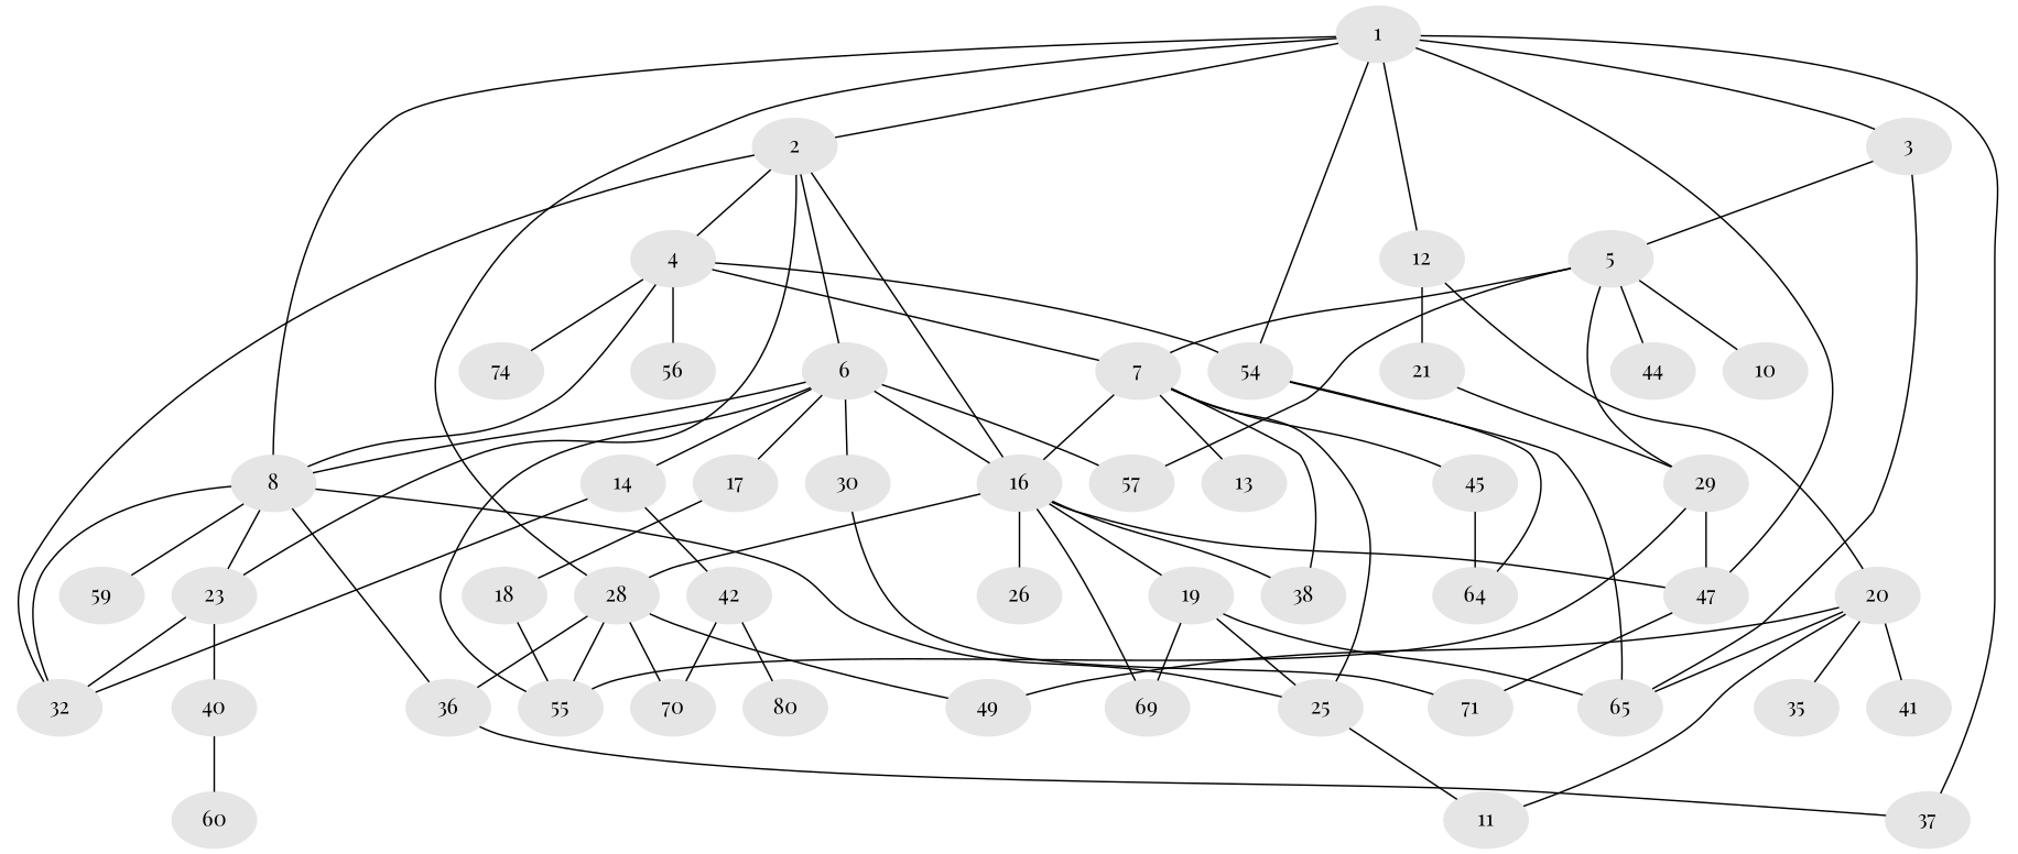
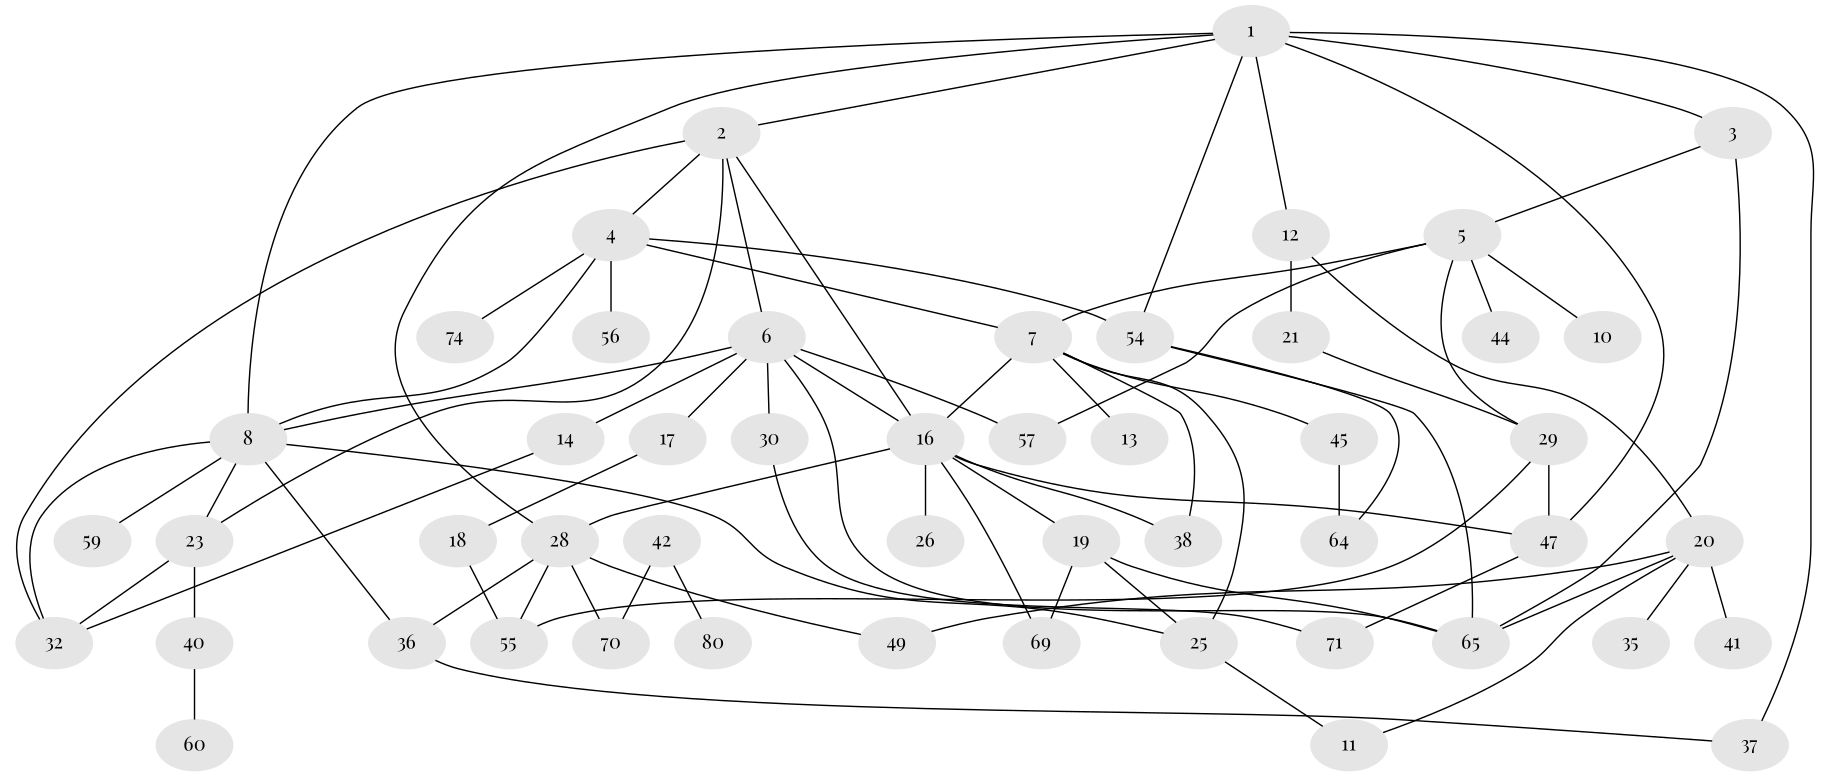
  graph {
    fontname="Playfair Display"
    node [color=gray90 fontname="Playfair Display" style=filled]
    edge [fontname="Playfair Display"]
    1 [super="+50"]
    2 [super="+43"]
    3
    8 [super="+48"]
    12 [super="+61"]
    28 [super="+78"]
    37 [super="+39"]
    47 [super="+66"]
    54 [super="+77"]
    4 [super="+11"]
    6 [super="+9"]
    16 [super="+34"]
    23 [super="+72"]
    32 [super="+73"]
    5 [super="+15"]
    65
    25 [super="+27"]
    36
    59 [super="+68"]
    20 [super="+24"]
    21 [super="+22"]
    55 [super="+58"]
    49
    70
    71 [super="+79"]
    64
    7 [super="+33"]
    56
    74
    57
    14
    17
    30
    13
    38 [super="+67"]
    45 [super="+52"]
    19 [super="+62"]
    26
    69 [super="+75"]
    40 [super="+76"]
    10
    29 [super="+63"]
    44
    n44 [label=11 super="+53"]
    42 [super="+46"]
    18 [super="+31"]
    35
    41
    80
    60
    1 -- 2
    1 -- 3
    1 -- 8
    1 -- 12
    1 -- 28
    1 -- 37
    1 -- 47
    1 -- 54
    2 -- 4
    2 -- 6
    2 -- 16
    2 -- 23
    2 -- 32
    3 -- 5
    3 -- 65
    8 -- 23
    8 -- 32
    8 -- 25
    8 -- 36
    8 -- 59
    12 -- 20
    12 -- 21
    28 -- 36
    28 -- 55
    28 -- 49
    28 -- 70
    47 -- 71
    54 -- 65
    54 -- 64
    4 -- 8
    4 -- 54
    4 -- 7
    4 -- 56
    4 -- 74
    6 -- 8
    6 -- 16
-   6 -- 55
+   6 -- 65
    6 -- 57
    6 -- 14
    6 -- 17
    6 -- 30
    16 -- 28
    16 -- 47
    16 -- 38
    16 -- 19
    16 -- 26
    16 -- 69
    23 -- 32
    23 -- 40
    5 -- 7
    5 -- 57
    5 -- 10
    5 -- 29
    5 -- 44
    25 -- n44
    36 -- 37
    20 -- 65
    20 -- 49
    20 -- n44
    20 -- 35
    20 -- 41
    21 -- 29
    7 -- 16
    7 -- 25
    7 -- 13
    7 -- 38
    7 -- 45
    14 -- 32
-   14 -- 42
    17 -- 18
    30 -- 71
    45 -- 64
    19 -- 65
    19 -- 25
    19 -- 69
    40 -- 60
    29 -- 47
    29 -- 55
    42 -- 70
    42 -- 80
    18 -- 55
  }
